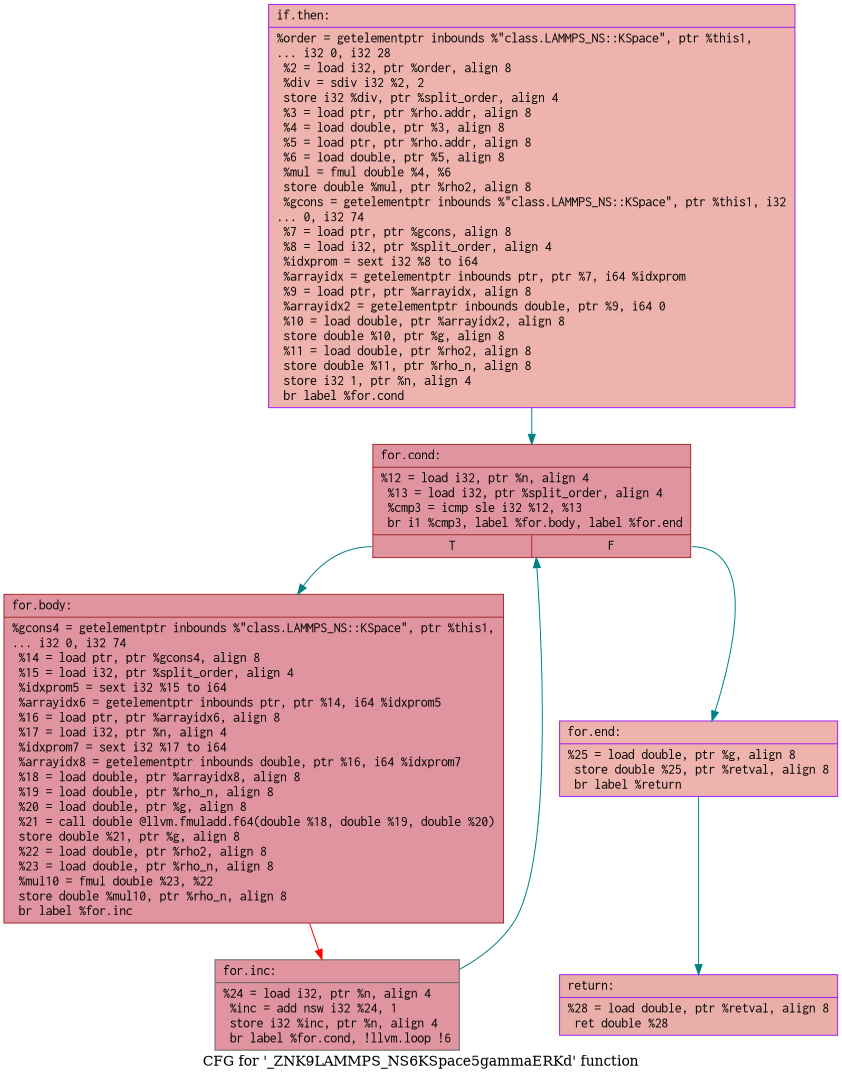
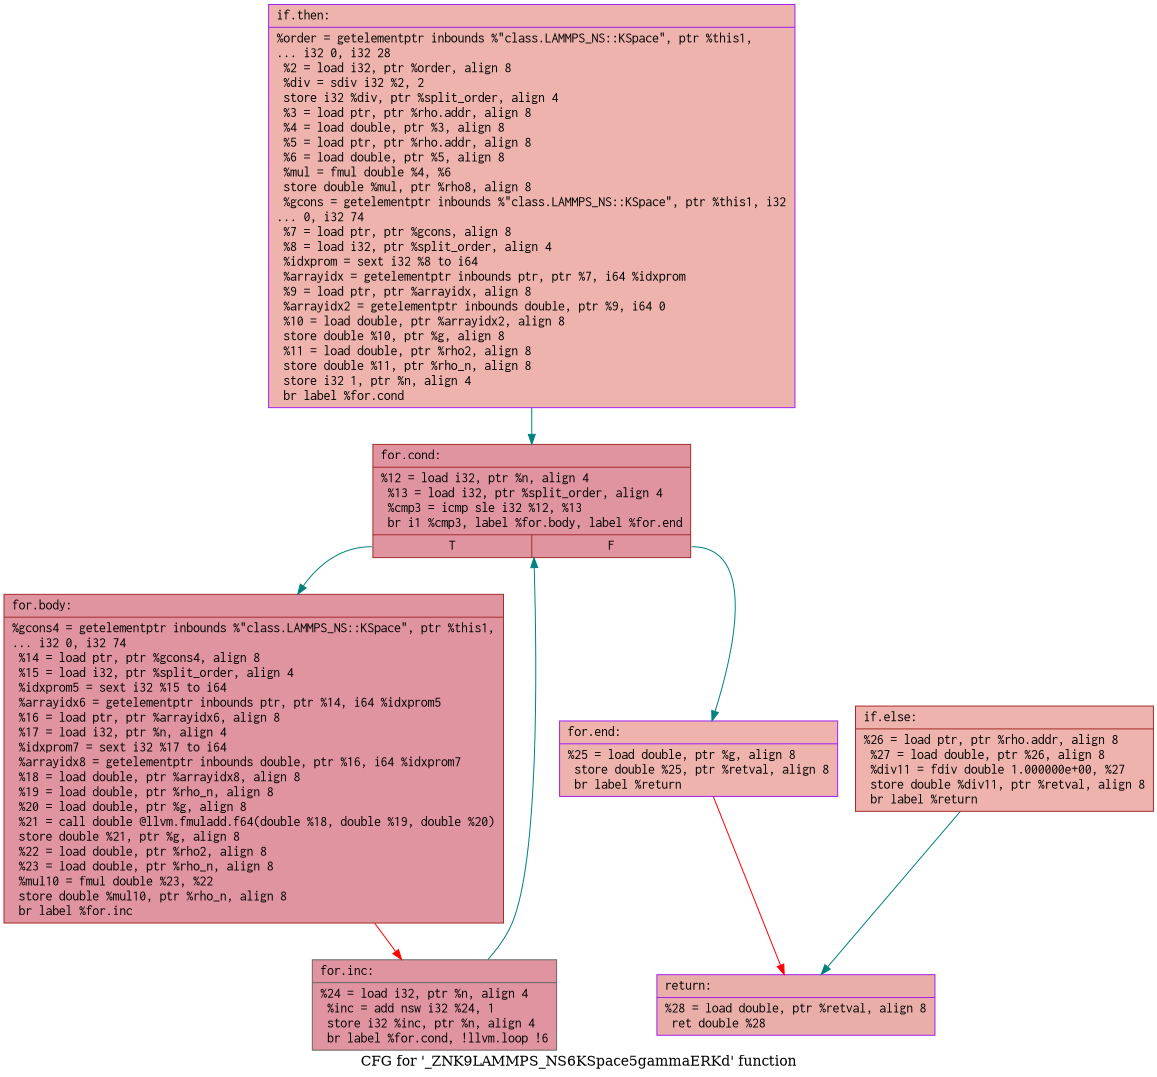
  digraph {
    label="CFG for '_ZNK9LAMMPS_NS6KSpace5gammaERKd' function"
    node [color=purple fillcolor="#d6524470" fontname=Courier shape=record style=filled]
    edge [color=teal]
-   n1 [label="{if.then:\l|  %order = getelementptr inbounds %\"class.LAMMPS_NS::KSpace\", ptr %this1,\l... i32 0, i32 28\l  %2 = load i32, ptr %order, align 8\l  %div = sdiv i32 %2, 2\l  store i32 %div, ptr %split_order, align 4\l  %3 = load ptr, ptr %rho.addr, align 8\l  %4 = load double, ptr %3, align 8\l  %5 = load ptr, ptr %rho.addr, align 8\l  %6 = load double, ptr %5, align 8\l  %mul = fmul double %4, %6\l  store double %mul, ptr %rho2, align 8\l  %gcons = getelementptr inbounds %\"class.LAMMPS_NS::KSpace\", ptr %this1, i32\l... 0, i32 74\l  %7 = load ptr, ptr %gcons, align 8\l  %8 = load i32, ptr %split_order, align 4\l  %idxprom = sext i32 %8 to i64\l  %arrayidx = getelementptr inbounds ptr, ptr %7, i64 %idxprom\l  %9 = load ptr, ptr %arrayidx, align 8\l  %arrayidx2 = getelementptr inbounds double, ptr %9, i64 0\l  %10 = load double, ptr %arrayidx2, align 8\l  store double %10, ptr %g, align 8\l  %11 = load double, ptr %rho2, align 8\l  store double %11, ptr %rho_n, align 8\l  store i32 1, ptr %n, align 4\l  br label %for.cond\l}"]
+   n1 [label="{if.then:\l|  %order = getelementptr inbounds %\"class.LAMMPS_NS::KSpace\", ptr %this1,\l... i32 0, i32 28\l  %2 = load i32, ptr %order, align 8\l  %div = sdiv i32 %2, 2\l  store i32 %div, ptr %split_order, align 4\l  %3 = load ptr, ptr %rho.addr, align 8\l  %4 = load double, ptr %3, align 8\l  %5 = load ptr, ptr %rho.addr, align 8\l  %6 = load double, ptr %5, align 8\l  %mul = fmul double %4, %6\l  store double %mul, ptr %rho8, align 8\l  %gcons = getelementptr inbounds %\"class.LAMMPS_NS::KSpace\", ptr %this1, i32\l... 0, i32 74\l  %7 = load ptr, ptr %gcons, align 8\l  %8 = load i32, ptr %split_order, align 4\l  %idxprom = sext i32 %8 to i64\l  %arrayidx = getelementptr inbounds ptr, ptr %7, i64 %idxprom\l  %9 = load ptr, ptr %arrayidx, align 8\l  %arrayidx2 = getelementptr inbounds double, ptr %9, i64 0\l  %10 = load double, ptr %arrayidx2, align 8\l  store double %10, ptr %g, align 8\l  %11 = load double, ptr %rho2, align 8\l  store double %11, ptr %rho_n, align 8\l  store i32 1, ptr %n, align 4\l  br label %for.cond\l}"]
    n2 [color=brown fillcolor="#b70d2870" label="{for.cond:\l|  %12 = load i32, ptr %n, align 4\l  %13 = load i32, ptr %split_order, align 4\l  %cmp3 = icmp sle i32 %12, %13\l  br i1 %cmp3, label %for.body, label %for.end\l|{<s0>T|<s1>F}}"]
+   n3 [color=brown label="{if.else:\l|  %26 = load ptr, ptr %rho.addr, align 8\l  %27 = load double, ptr %26, align 8\l  %div11 = fdiv double 1.000000e+00, %27\l  store double %div11, ptr %retval, align 8\l  br label %return\l}"]
    n4 [fillcolor="#d0473d70" label="{return:\l|  %28 = load double, ptr %retval, align 8\l  ret double %28\l}"]
    n5 [color=brown fillcolor="#b70d2870" label="{for.body:\l|  %gcons4 = getelementptr inbounds %\"class.LAMMPS_NS::KSpace\", ptr %this1,\l... i32 0, i32 74\l  %14 = load ptr, ptr %gcons4, align 8\l  %15 = load i32, ptr %split_order, align 4\l  %idxprom5 = sext i32 %15 to i64\l  %arrayidx6 = getelementptr inbounds ptr, ptr %14, i64 %idxprom5\l  %16 = load ptr, ptr %arrayidx6, align 8\l  %17 = load i32, ptr %n, align 4\l  %idxprom7 = sext i32 %17 to i64\l  %arrayidx8 = getelementptr inbounds double, ptr %16, i64 %idxprom7\l  %18 = load double, ptr %arrayidx8, align 8\l  %19 = load double, ptr %rho_n, align 8\l  %20 = load double, ptr %g, align 8\l  %21 = call double @llvm.fmuladd.f64(double %18, double %19, double %20)\l  store double %21, ptr %g, align 8\l  %22 = load double, ptr %rho2, align 8\l  %23 = load double, ptr %rho_n, align 8\l  %mul10 = fmul double %23, %22\l  store double %mul10, ptr %rho_n, align 8\l  br label %for.inc\l}"]
    n6 [label="{for.end:\l|  %25 = load double, ptr %g, align 8\l  store double %25, ptr %retval, align 8\l  br label %return\l}"]
    n7 [color=gray40 fillcolor="#b70d2870" label="{for.inc:\l|  %24 = load i32, ptr %n, align 4\l  %inc = add nsw i32 %24, 1\l  store i32 %inc, ptr %n, align 4\l  br label %for.cond, !llvm.loop !6\l}"]
    n1 -> n2
    n2 -> n5 [tailport=s0]
    n2 -> n6 [tailport=s1]
+   n3 -> n4
    n5 -> n7 [color=red]
-   n6 -> n4
+   n6 -> n4 [color=red]
    n7 -> n2
  }
